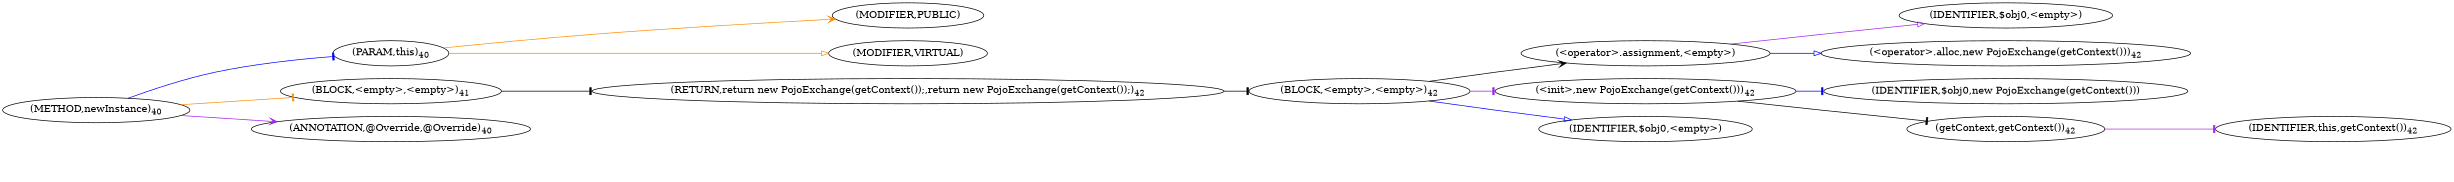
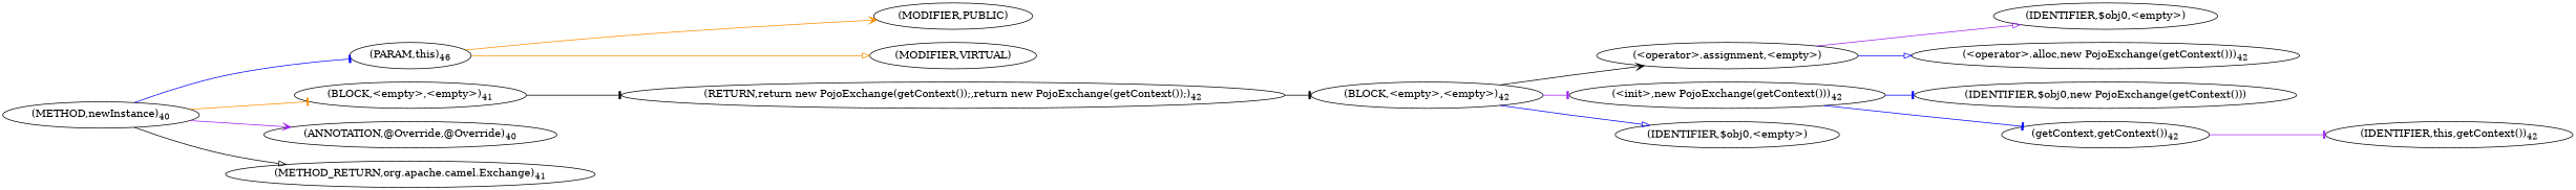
  digraph {
    rankdir=LR
    edge [arrowhead=tee color=black]
    n1 [label=<(METHOD,newInstance)<SUB>40</SUB>>]
-   n2 [label=<(PARAM,this)<SUB>40</SUB>>]
+   n2 [label=<(PARAM,this)<SUB>46</SUB>>]
    n3 [label=<(BLOCK,&lt;empty&gt;,&lt;empty&gt;)<SUB>41</SUB>>]
    n4 [label=<(ANNOTATION,@Override,@Override)<SUB>40</SUB>>]
+   n5 [label=<(METHOD_RETURN,org.apache.camel.Exchange)<SUB>41</SUB>>]
    n6 [label=<(MODIFIER,PUBLIC)>]
    n7 [label=<(MODIFIER,VIRTUAL)>]
    n8 [label=<(RETURN,return new PojoExchange(getContext());,return new PojoExchange(getContext());)<SUB>42</SUB>>]
    n9 [label=<(BLOCK,&lt;empty&gt;,&lt;empty&gt;)<SUB>42</SUB>>]
    n10 [label=<(&lt;operator&gt;.assignment,&lt;empty&gt;)>]
    n11 [label=<(&lt;init&gt;,new PojoExchange(getContext()))<SUB>42</SUB>>]
    n12 [label=<(IDENTIFIER,$obj0,&lt;empty&gt;)>]
    n13 [label=<(IDENTIFIER,$obj0,&lt;empty&gt;)>]
    n14 [label=<(&lt;operator&gt;.alloc,new PojoExchange(getContext()))<SUB>42</SUB>>]
    n15 [label=<(IDENTIFIER,$obj0,new PojoExchange(getContext()))>]
    n16 [label=<(getContext,getContext())<SUB>42</SUB>>]
    n17 [label=<(IDENTIFIER,this,getContext())<SUB>42</SUB>>]
    n1 -> n2 [color=blue]
    n1 -> n3 [color=darkorange]
    n1 -> n4 [arrowhead=vee color=purple]
+   n1 -> n5 [arrowhead=onormal]
    n2 -> n6 [arrowhead=vee color=darkorange]
    n2 -> n7 [arrowhead=onormal color=darkorange]
    n3 -> n8
    n8 -> n9
    n9 -> n10 [arrowhead=vee]
    n9 -> n11 [color=purple]
    n9 -> n12 [arrowhead=onormal color=blue]
    n10 -> n13 [arrowhead=onormal color=purple]
    n10 -> n14 [arrowhead=onormal color=blue]
    n11 -> n15 [color=blue]
-   n11 -> n16
+   n11 -> n16 [color=blue]
    n16 -> n17 [color=purple]
  }
